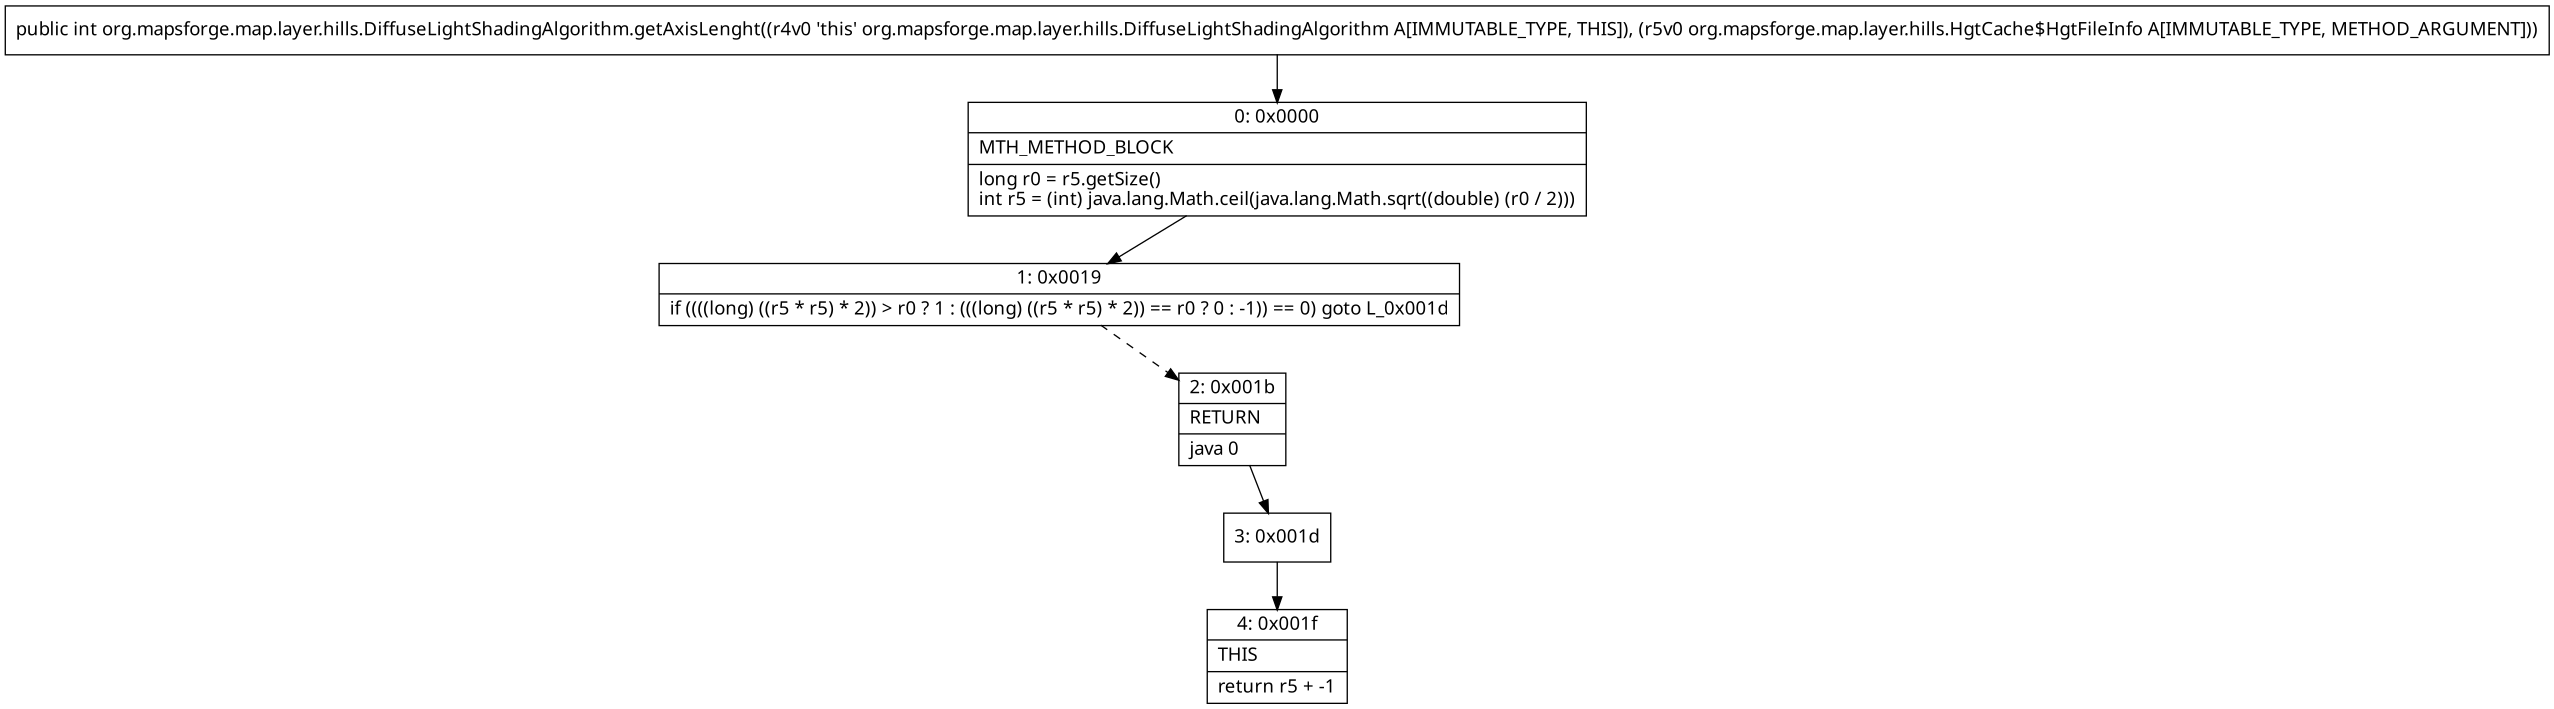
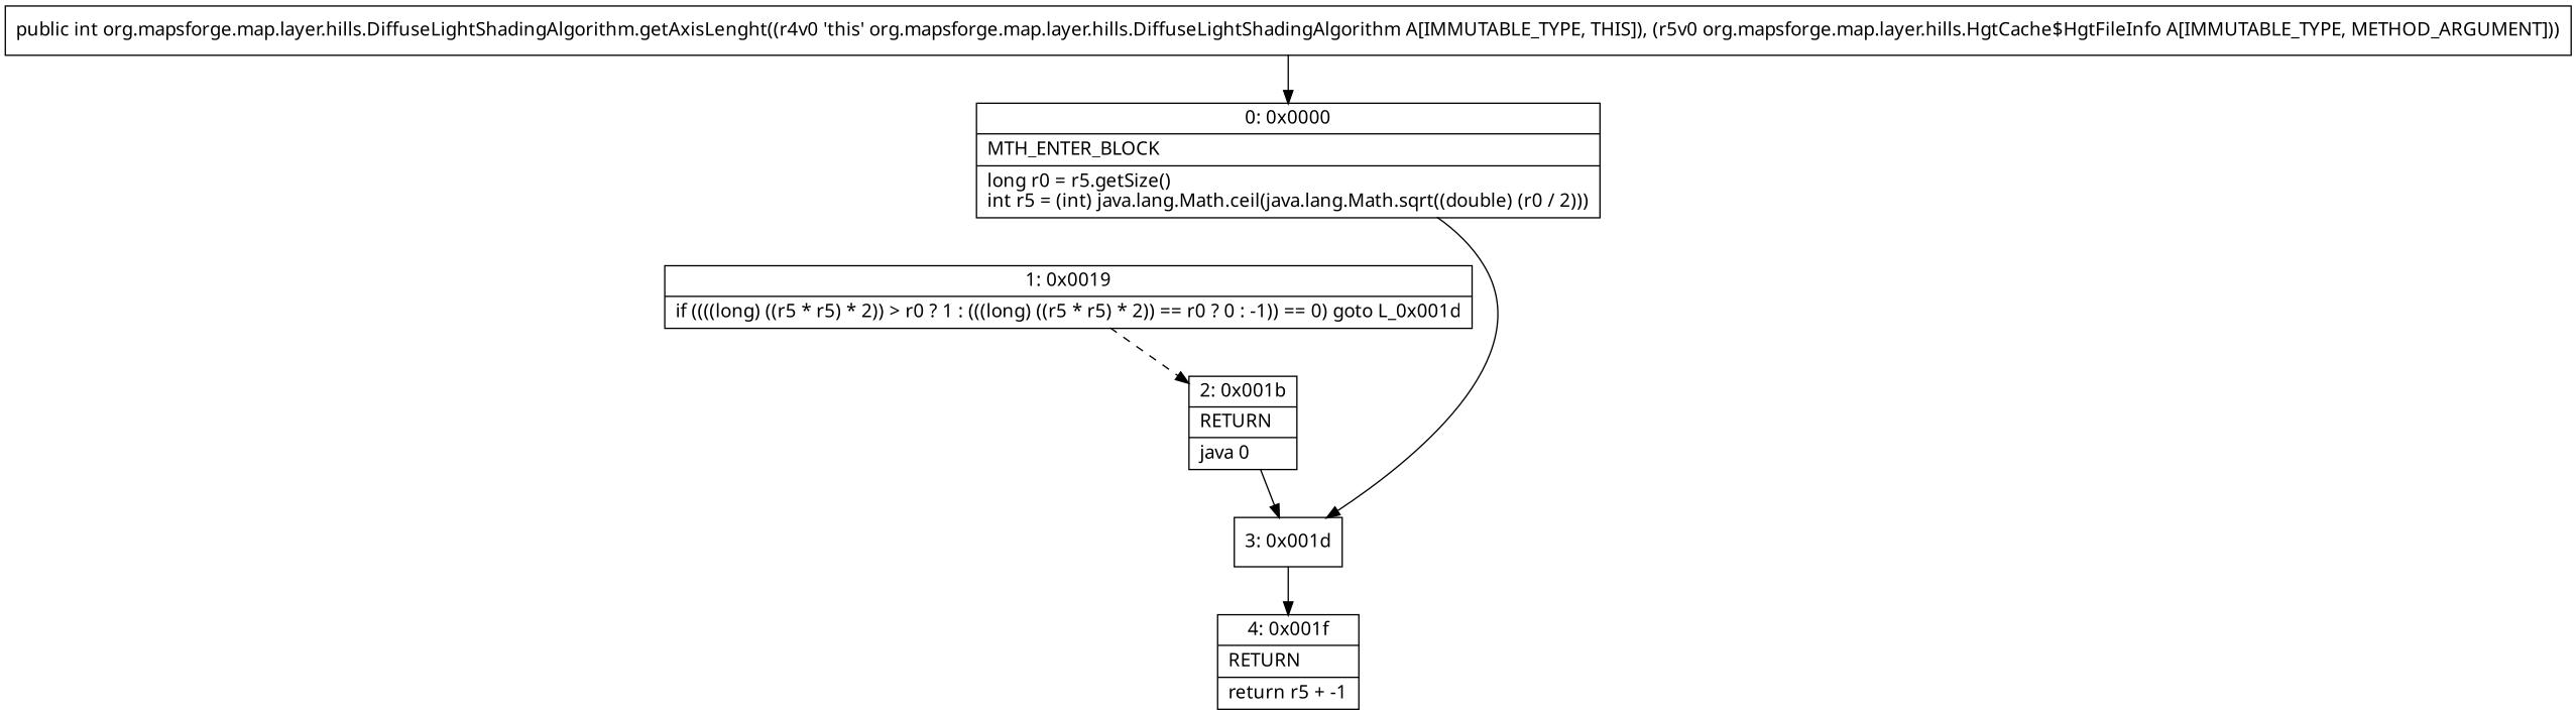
  digraph {
    fontname="Noto Sans"
    node [fontname="Noto Sans" shape=record]
    edge [fontname="Noto Sans"]
-   n1 [label="{0\:\ 0x0000|MTH_METHOD_BLOCK\l|long r0 = r5.getSize()\lint r5 = (int) java.lang.Math.ceil(java.lang.Math.sqrt((double) (r0 \/ 2)))\l}"]
+   n1 [label="{0\:\ 0x0000|MTH_ENTER_BLOCK\l|long r0 = r5.getSize()\lint r5 = (int) java.lang.Math.ceil(java.lang.Math.sqrt((double) (r0 \/ 2)))\l}"]
    n2 [label="{1\:\ 0x0019|if ((((long) ((r5 * r5) * 2)) \> r0 ? 1 : (((long) ((r5 * r5) * 2)) == r0 ? 0 : \-1)) == 0) goto L_0x001d\l}"]
    n3 [label="{2\:\ 0x001b|RETURN\l|java 0\l}"]
    n4 [label="{3\:\ 0x001d}"]
-   n5 [label="{4\:\ 0x001f|THIS\l|return r5 + \-1\l}"]
+   n5 [label="{4\:\ 0x001f|RETURN\l|return r5 + \-1\l}"]
    n6 [label="{public int org.mapsforge.map.layer.hills.DiffuseLightShadingAlgorithm.getAxisLenght((r4v0 'this' org.mapsforge.map.layer.hills.DiffuseLightShadingAlgorithm A[IMMUTABLE_TYPE, THIS]), (r5v0 org.mapsforge.map.layer.hills.HgtCache$HgtFileInfo A[IMMUTABLE_TYPE, METHOD_ARGUMENT])) }"]
-   n1 -> n2
+   n1 -> n4
    n2 -> n3 [style=dashed]
    n3 -> n4
    n4 -> n5
    n6 -> n1
  }
